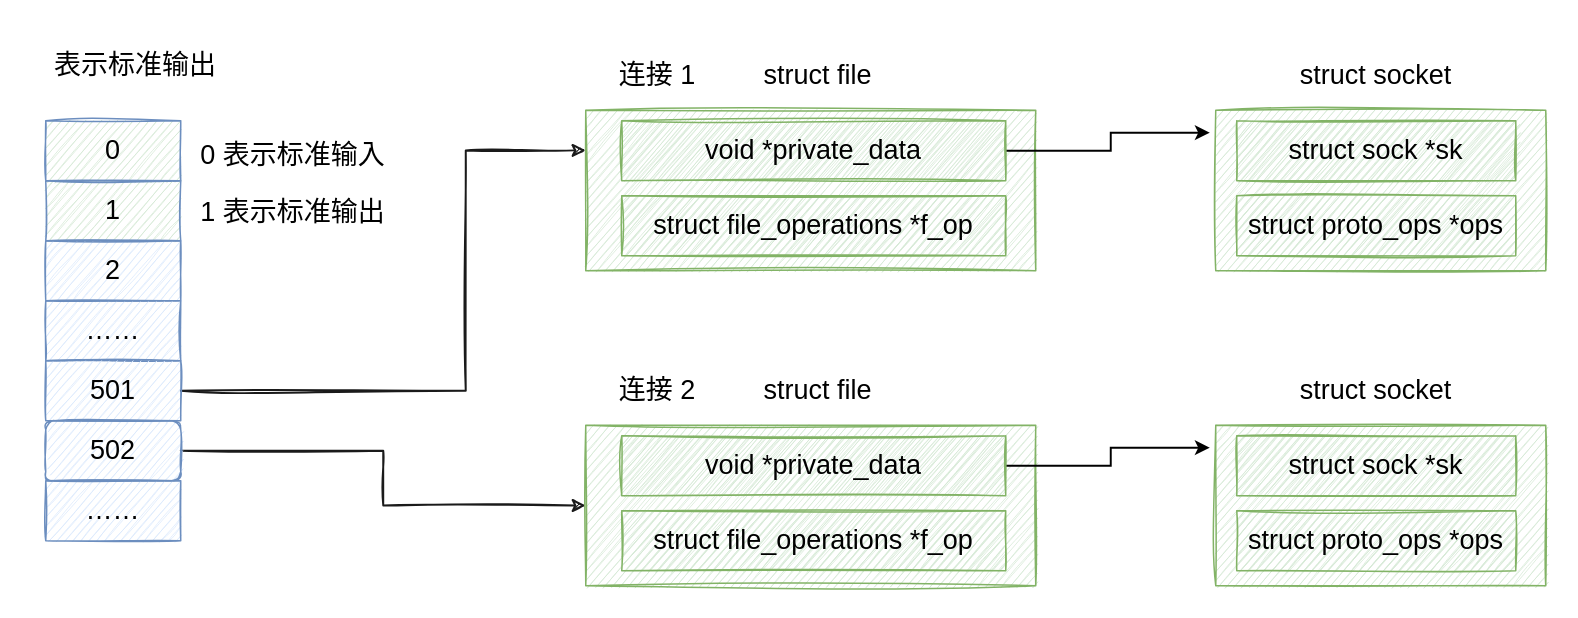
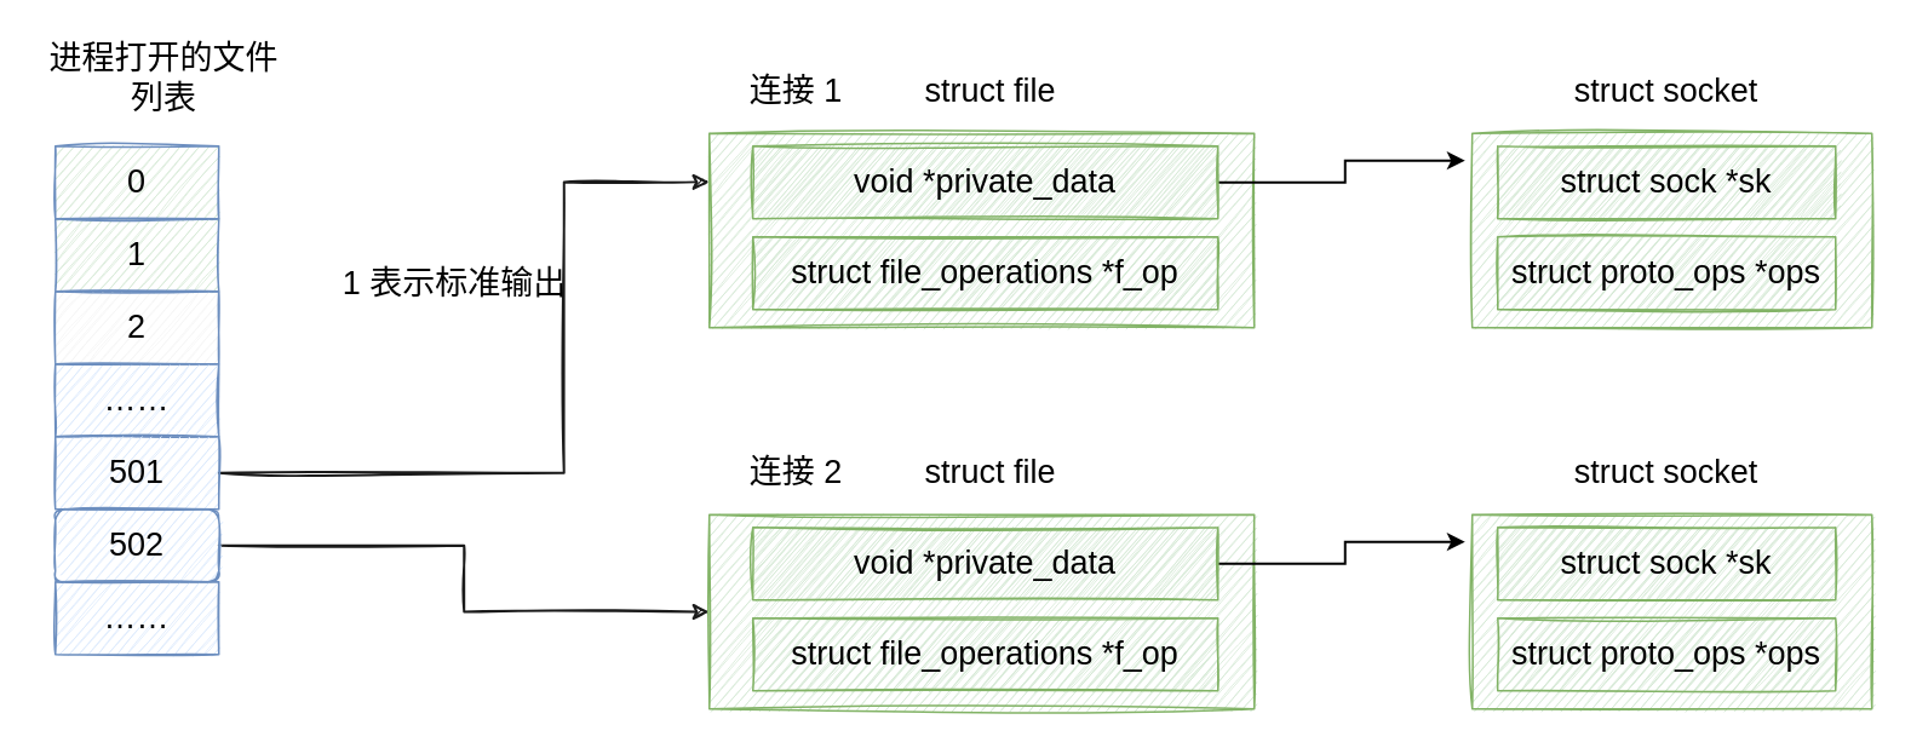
  <mxCell id="0" />
  <mxCell id="1" parent="0" />
  <mxCell id="2" value="0" style="rounded=0;whiteSpace=wrap;html=1;fontSize=18;fillColor=#d5e8d4;strokeColor=#6c8ebf;sketch=1;" parent="1" vertex="1"><mxGeometry x="30" y="80" width="90" height="40" as="geometry" /></mxCell>
  <mxCell id="3" value="1" style="rounded=0;whiteSpace=wrap;html=1;fontSize=18;fillColor=#d5e8d4;strokeColor=#6c8ebf;sketch=1;" vertex="1" parent="1"><mxGeometry x="30" y="120" width="90" height="40" as="geometry" /></mxCell>
- <mxCell id="4" value="2" style="rounded=0;whiteSpace=wrap;html=1;fontSize=18;fillColor=#dae8fc;strokeColor=#6c8ebf;sketch=1;" vertex="1" parent="1"><mxGeometry x="30" y="160" width="90" height="40" as="geometry" /></mxCell>
+ <mxCell id="4" value="2" style="rounded=0;whiteSpace=wrap;html=1;fontSize=18;fillColor=#f5f5f5;strokeColor=#6c8ebf;sketch=1;" vertex="1" parent="1"><mxGeometry x="30" y="160" width="90" height="40" as="geometry" /></mxCell>
  <mxCell id="5" value="……" style="rounded=0;whiteSpace=wrap;html=1;fontSize=18;fillColor=#dae8fc;strokeColor=#6c8ebf;sketch=1;" vertex="1" parent="1"><mxGeometry x="30" y="200" width="90" height="40" as="geometry" /></mxCell>
  <mxCell id="6" style="edgeStyle=orthogonalEdgeStyle;rounded=0;sketch=1;orthogonalLoop=1;jettySize=auto;html=1;exitX=1;exitY=0.5;exitDx=0;exitDy=0;entryX=0;entryY=0.25;entryDx=0;entryDy=0;fontSize=18;strokeColor=#1A1A1A;strokeWidth=1.3;" edge="1" parent="1" source="7" target="13"><mxGeometry relative="1" as="geometry"><Array as="points"><mxPoint x="310" y="260" /><mxPoint x="310" y="100" /></Array></mxGeometry></mxCell>
  <mxCell id="7" value="501" style="rounded=0;whiteSpace=wrap;html=1;fontSize=18;fillColor=#dae8fc;strokeColor=#6c8ebf;sketch=1;" vertex="1" parent="1"><mxGeometry x="30" y="240" width="90" height="40" as="geometry" /></mxCell>
  <mxCell id="8" style="edgeStyle=orthogonalEdgeStyle;rounded=0;sketch=1;orthogonalLoop=1;jettySize=auto;html=1;exitX=1;exitY=0.5;exitDx=0;exitDy=0;fontSize=18;strokeColor=#1A1A1A;strokeWidth=1.3;" edge="1" parent="1" source="9" target="22"><mxGeometry relative="1" as="geometry" /></mxCell>
  <mxCell id="9" value="502" style="whiteSpace=wrap;html=1;fontSize=18;fillColor=#dae8fc;strokeColor=#6c8ebf;sketch=1;rounded=1;" vertex="1" parent="1"><mxGeometry x="30" y="280" width="90" height="40" as="geometry" /></mxCell>
  <mxCell id="10" value="……" style="rounded=0;whiteSpace=wrap;html=1;fontSize=18;fillColor=#dae8fc;strokeColor=#6c8ebf;sketch=1;" vertex="1" parent="1"><mxGeometry x="30" y="320" width="90" height="40" as="geometry" /></mxCell>
- <mxCell id="11" value="0 表示标准输入" style="text;html=1;strokeColor=none;fillColor=none;align=center;verticalAlign=middle;whiteSpace=wrap;rounded=0;fontSize=18;" vertex="1" parent="1"><mxGeometry x="130" y="85" width="130" height="35" as="geometry" /></mxCell>
- <mxCell id="12" value="1 表示标准输出" style="text;html=1;strokeColor=none;fillColor=none;align=center;verticalAlign=middle;whiteSpace=wrap;rounded=0;fontSize=18;" vertex="1" parent="1"><mxGeometry x="130" y="122.5" width="130" height="37.5" as="geometry" /></mxCell>
+ <mxCell id="12" value="1 表示标准输出" style="text;html=1;strokeColor=none;fillColor=none;align=center;verticalAlign=middle;whiteSpace=wrap;rounded=0;fontSize=18;" vertex="1" parent="1"><mxGeometry x="185" y="137.5" width="130" height="37.5" as="geometry" /></mxCell>
  <mxCell id="13" value="" style="rounded=0;whiteSpace=wrap;html=1;sketch=1;fontSize=18;fillColor=#d5e8d4;strokeColor=#82b366;" vertex="1" parent="1"><mxGeometry x="390" y="73" width="300" height="107" as="geometry" /></mxCell>
  <mxCell id="14" style="edgeStyle=orthogonalEdgeStyle;rounded=0;orthogonalLoop=1;jettySize=auto;html=1;exitX=1;exitY=0.5;exitDx=0;exitDy=0;entryX=-0.018;entryY=0.14;entryDx=0;entryDy=0;entryPerimeter=0;fontSize=18;strokeWidth=1.3;" edge="1" parent="1" source="15" target="18"><mxGeometry relative="1" as="geometry" /></mxCell>
  <mxCell id="15" value="void *private_data" style="rounded=0;whiteSpace=wrap;html=1;sketch=1;fontSize=18;fillColor=#d5e8d4;strokeColor=#82b366;" vertex="1" parent="1"><mxGeometry x="414" y="80" width="256" height="40" as="geometry" /></mxCell>
  <mxCell id="16" value="struct file_operations *f_op" style="rounded=0;whiteSpace=wrap;html=1;sketch=1;fontSize=18;fillColor=#d5e8d4;strokeColor=#82b366;" vertex="1" parent="1"><mxGeometry x="414" y="130" width="256" height="40" as="geometry" /></mxCell>
  <mxCell id="17" value="struct file" style="text;html=1;strokeColor=none;fillColor=none;align=center;verticalAlign=middle;whiteSpace=wrap;rounded=0;sketch=1;fontSize=18;" vertex="1" parent="1"><mxGeometry x="460" y="30" width="170" height="40" as="geometry" /></mxCell>
  <mxCell id="18" value="" style="rounded=0;whiteSpace=wrap;html=1;sketch=1;fontSize=18;fillColor=#d5e8d4;strokeColor=#82b366;" vertex="1" parent="1"><mxGeometry x="810" y="73" width="220" height="107" as="geometry" /></mxCell>
  <mxCell id="19" value="struct sock *sk" style="rounded=0;whiteSpace=wrap;html=1;sketch=1;fontSize=18;fillColor=#d5e8d4;strokeColor=#82b366;" vertex="1" parent="1"><mxGeometry x="824" y="80" width="186" height="40" as="geometry" /></mxCell>
  <mxCell id="20" value="struct proto_ops *ops" style="rounded=0;whiteSpace=wrap;html=1;sketch=1;fontSize=18;fillColor=#d5e8d4;strokeColor=#82b366;" vertex="1" parent="1"><mxGeometry x="824" y="130" width="186" height="40" as="geometry" /></mxCell>
  <mxCell id="21" value="struct socket" style="text;html=1;strokeColor=none;fillColor=none;align=center;verticalAlign=middle;whiteSpace=wrap;rounded=0;sketch=1;fontSize=18;" vertex="1" parent="1"><mxGeometry x="832" y="30" width="170" height="40" as="geometry" /></mxCell>
  <mxCell id="22" value="" style="rounded=0;whiteSpace=wrap;html=1;sketch=1;fontSize=18;fillColor=#d5e8d4;strokeColor=#82b366;" vertex="1" parent="1"><mxGeometry x="390" y="283" width="300" height="107" as="geometry" /></mxCell>
  <mxCell id="23" style="edgeStyle=orthogonalEdgeStyle;rounded=0;orthogonalLoop=1;jettySize=auto;html=1;exitX=1;exitY=0.5;exitDx=0;exitDy=0;entryX=-0.018;entryY=0.14;entryDx=0;entryDy=0;entryPerimeter=0;fontSize=18;strokeWidth=1.3;" edge="1" parent="1" source="24" target="27"><mxGeometry relative="1" as="geometry" /></mxCell>
  <mxCell id="24" value="void *private_data" style="rounded=0;whiteSpace=wrap;html=1;sketch=1;fontSize=18;fillColor=#d5e8d4;strokeColor=#82b366;" vertex="1" parent="1"><mxGeometry x="414" y="290" width="256" height="40" as="geometry" /></mxCell>
  <mxCell id="25" value="struct file_operations *f_op" style="rounded=0;whiteSpace=wrap;html=1;sketch=1;fontSize=18;fillColor=#d5e8d4;strokeColor=#82b366;" vertex="1" parent="1"><mxGeometry x="414" y="340" width="256" height="40" as="geometry" /></mxCell>
  <mxCell id="26" value="struct file" style="text;html=1;strokeColor=none;fillColor=none;align=center;verticalAlign=middle;whiteSpace=wrap;rounded=0;sketch=1;fontSize=18;" vertex="1" parent="1"><mxGeometry x="460" y="240" width="170" height="40" as="geometry" /></mxCell>
  <mxCell id="27" value="" style="rounded=0;whiteSpace=wrap;html=1;sketch=1;fontSize=18;fillColor=#d5e8d4;strokeColor=#82b366;" vertex="1" parent="1"><mxGeometry x="810" y="283" width="220" height="107" as="geometry" /></mxCell>
  <mxCell id="28" value="struct sock *sk" style="rounded=0;whiteSpace=wrap;html=1;sketch=1;fontSize=18;fillColor=#d5e8d4;strokeColor=#82b366;" vertex="1" parent="1"><mxGeometry x="824" y="290" width="186" height="40" as="geometry" /></mxCell>
  <mxCell id="29" value="struct proto_ops *ops" style="rounded=0;whiteSpace=wrap;html=1;sketch=1;fontSize=18;fillColor=#d5e8d4;strokeColor=#82b366;" vertex="1" parent="1"><mxGeometry x="824" y="340" width="186" height="40" as="geometry" /></mxCell>
  <mxCell id="30" value="struct socket" style="text;html=1;strokeColor=none;fillColor=none;align=center;verticalAlign=middle;whiteSpace=wrap;rounded=0;sketch=1;fontSize=18;" vertex="1" parent="1"><mxGeometry x="832" y="240" width="170" height="40" as="geometry" /></mxCell>
  <mxCell id="31" value="连接 1" style="text;html=1;strokeColor=none;fillColor=none;align=center;verticalAlign=middle;whiteSpace=wrap;rounded=0;sketch=1;fontSize=18;" vertex="1" parent="1"><mxGeometry x="390" y="35" width="96" height="30" as="geometry" /></mxCell>
  <mxCell id="32" value="连接 2" style="text;html=1;strokeColor=none;fillColor=none;align=center;verticalAlign=middle;whiteSpace=wrap;rounded=0;sketch=1;fontSize=18;" vertex="1" parent="1"><mxGeometry x="390" y="245" width="96" height="30" as="geometry" /></mxCell>
- <mxCell id="33" value="表示标准输出" style="text;html=1;strokeColor=none;fillColor=none;align=center;verticalAlign=middle;whiteSpace=wrap;rounded=0;sketch=1;fontSize=18;" vertex="1" parent="1"><mxGeometry x="20" y="20" width="140" height="45" as="geometry" /></mxCell>
+ <mxCell id="33" value="进程打开的文件列表" style="text;html=1;strokeColor=none;fillColor=none;align=center;verticalAlign=middle;whiteSpace=wrap;rounded=0;sketch=1;fontSize=18;" vertex="1" parent="1"><mxGeometry x="20" y="20" width="140" height="45" as="geometry" /></mxCell>
